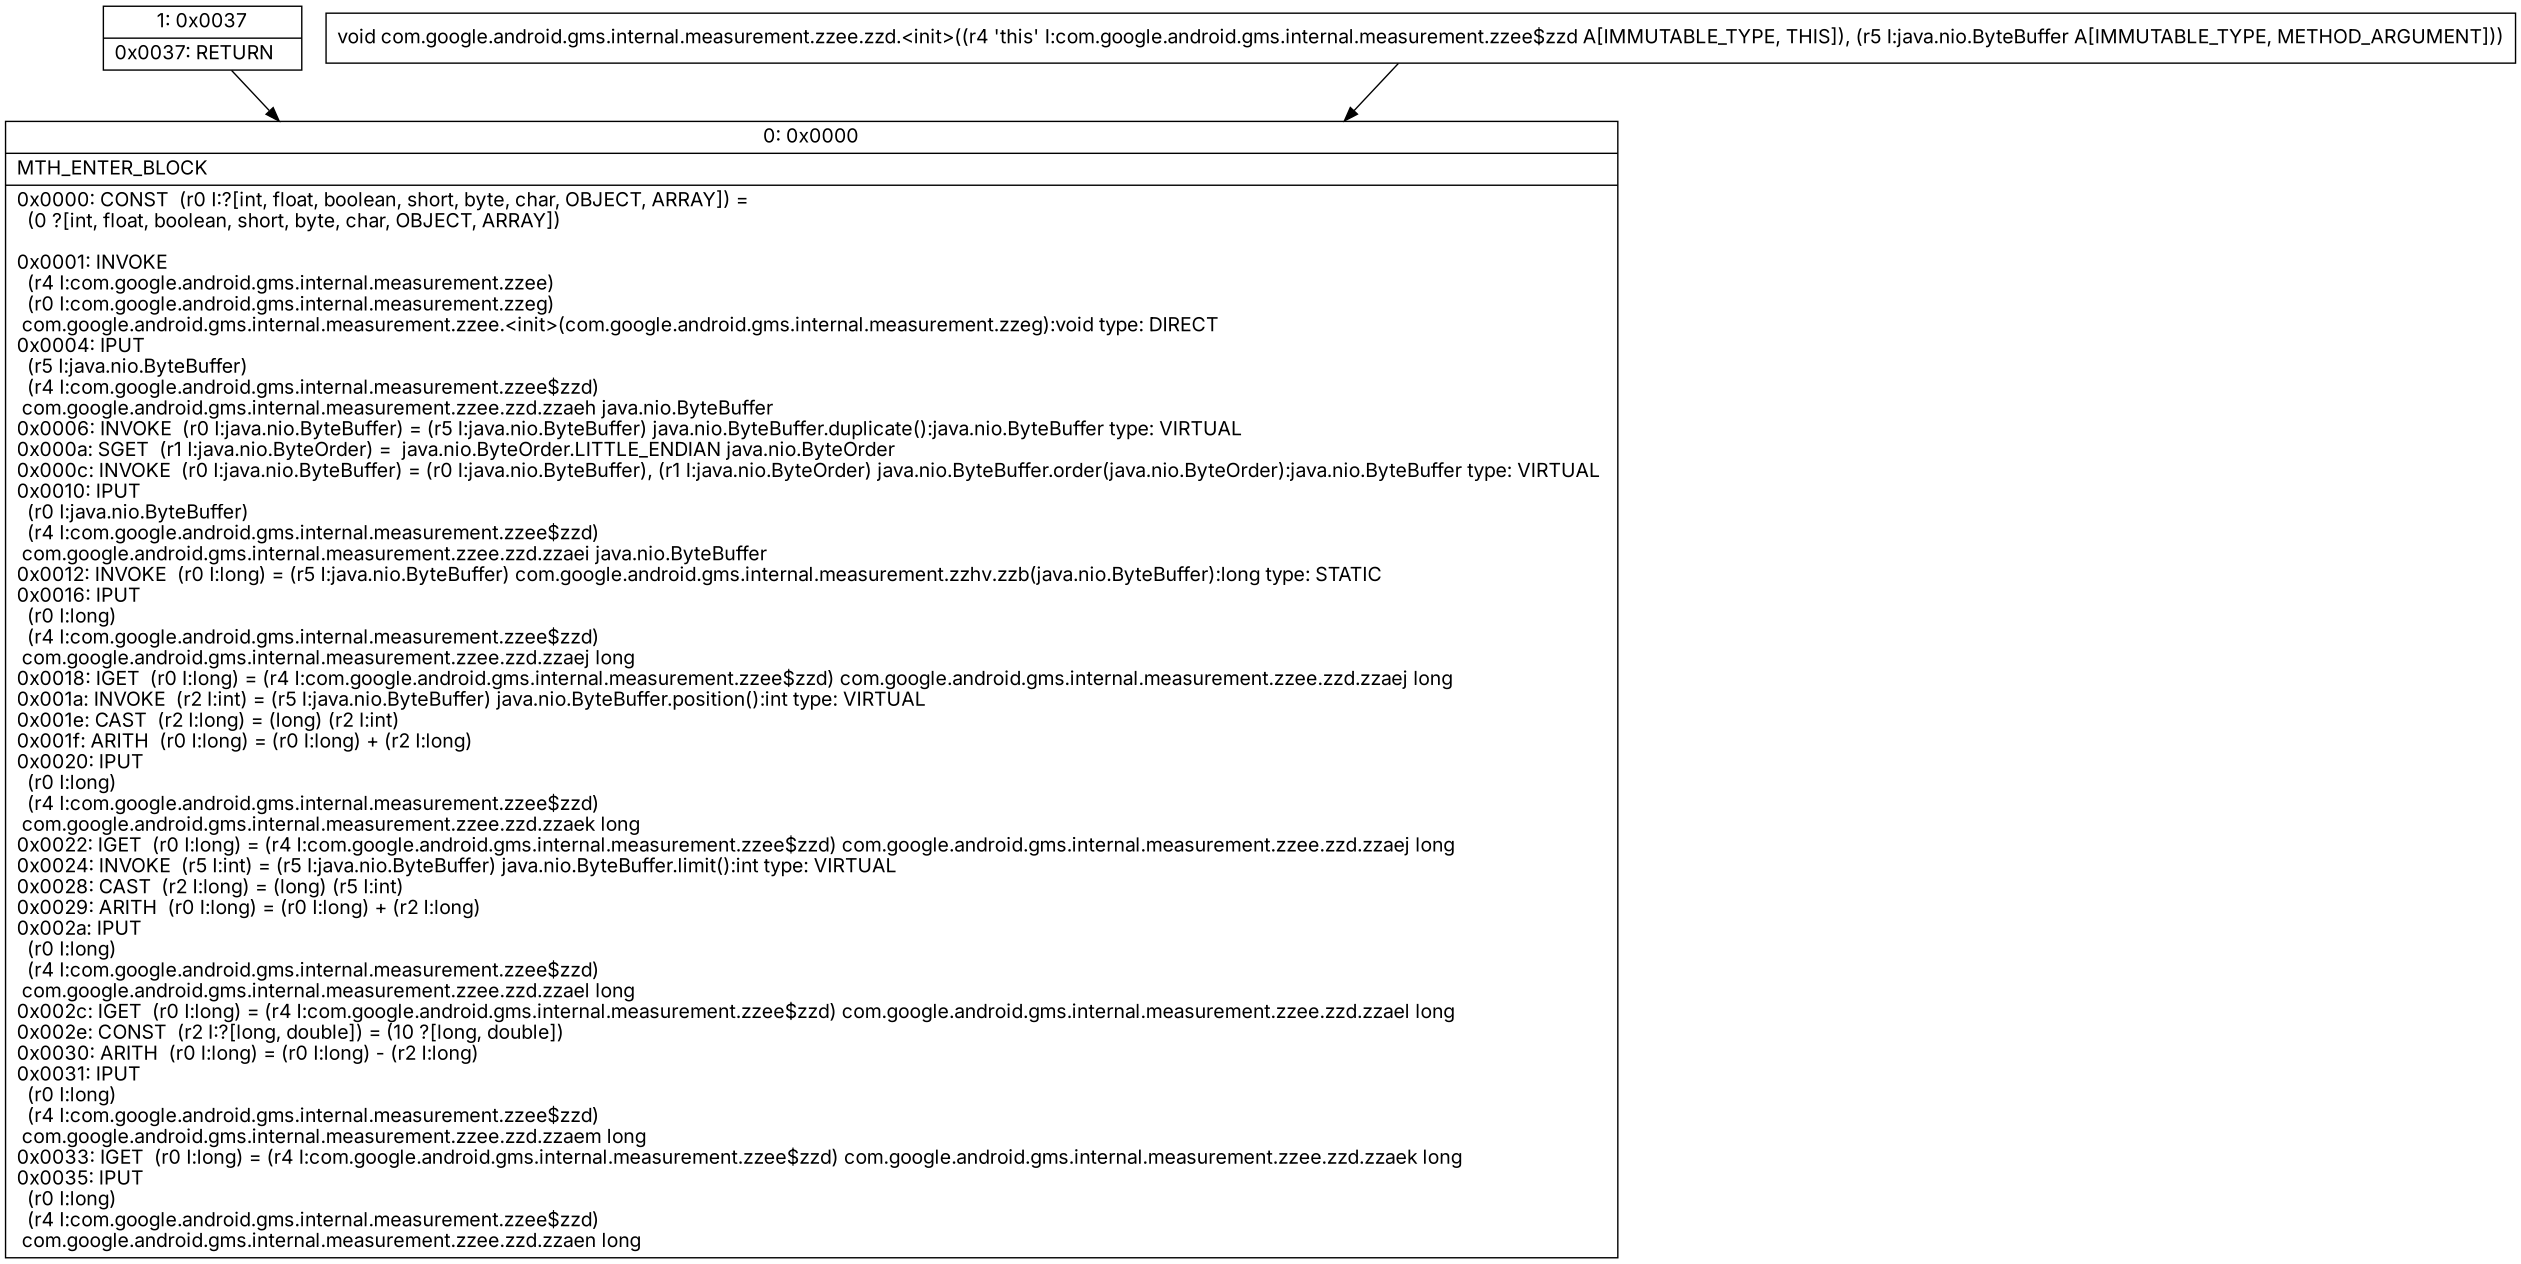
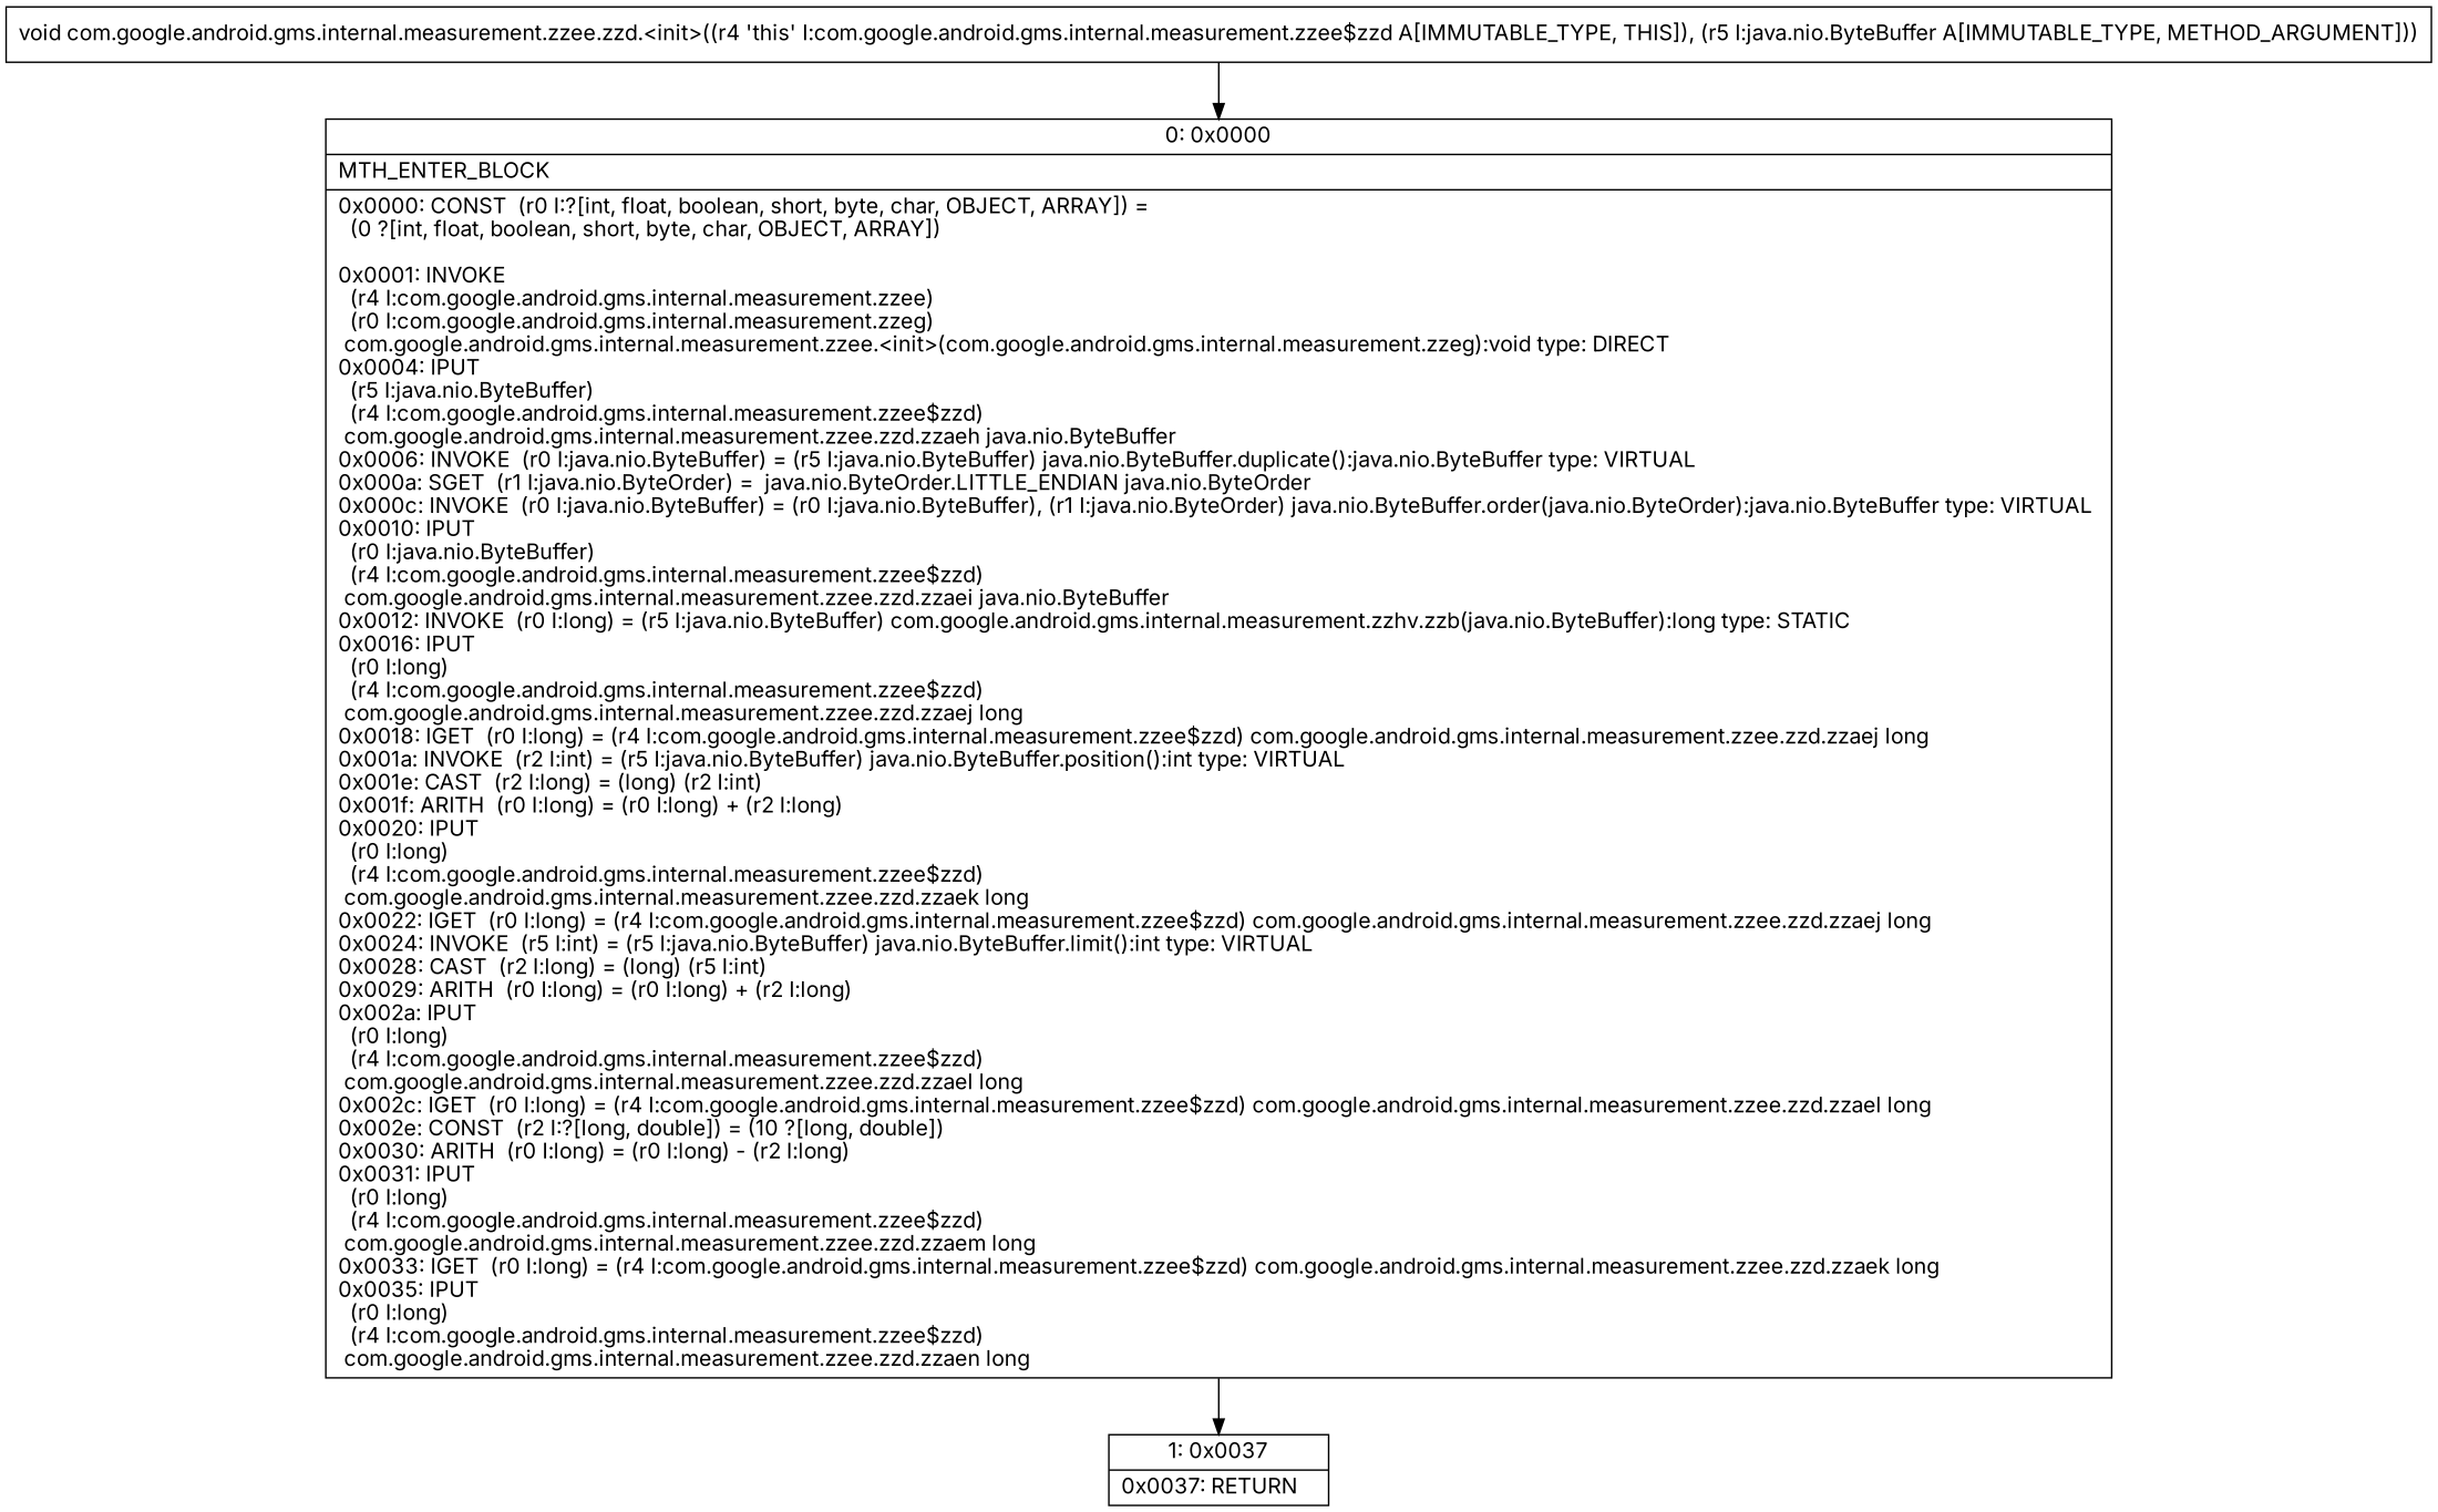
  digraph {
    fontname=Inter
    node [shape=record fontname=Inter]
    edge [fontname=Inter]
    n1 [label="{0\:\ 0x0000|MTH_ENTER_BLOCK\l|0x0000: CONST  (r0 I:?[int, float, boolean, short, byte, char, OBJECT, ARRAY]) = \l  (0 ?[int, float, boolean, short, byte, char, OBJECT, ARRAY])\l \l0x0001: INVOKE  \l  (r4 I:com.google.android.gms.internal.measurement.zzee)\l  (r0 I:com.google.android.gms.internal.measurement.zzeg)\l com.google.android.gms.internal.measurement.zzee.\<init\>(com.google.android.gms.internal.measurement.zzeg):void type: DIRECT \l0x0004: IPUT  \l  (r5 I:java.nio.ByteBuffer)\l  (r4 I:com.google.android.gms.internal.measurement.zzee$zzd)\l com.google.android.gms.internal.measurement.zzee.zzd.zzaeh java.nio.ByteBuffer \l0x0006: INVOKE  (r0 I:java.nio.ByteBuffer) = (r5 I:java.nio.ByteBuffer) java.nio.ByteBuffer.duplicate():java.nio.ByteBuffer type: VIRTUAL \l0x000a: SGET  (r1 I:java.nio.ByteOrder) =  java.nio.ByteOrder.LITTLE_ENDIAN java.nio.ByteOrder \l0x000c: INVOKE  (r0 I:java.nio.ByteBuffer) = (r0 I:java.nio.ByteBuffer), (r1 I:java.nio.ByteOrder) java.nio.ByteBuffer.order(java.nio.ByteOrder):java.nio.ByteBuffer type: VIRTUAL \l0x0010: IPUT  \l  (r0 I:java.nio.ByteBuffer)\l  (r4 I:com.google.android.gms.internal.measurement.zzee$zzd)\l com.google.android.gms.internal.measurement.zzee.zzd.zzaei java.nio.ByteBuffer \l0x0012: INVOKE  (r0 I:long) = (r5 I:java.nio.ByteBuffer) com.google.android.gms.internal.measurement.zzhv.zzb(java.nio.ByteBuffer):long type: STATIC \l0x0016: IPUT  \l  (r0 I:long)\l  (r4 I:com.google.android.gms.internal.measurement.zzee$zzd)\l com.google.android.gms.internal.measurement.zzee.zzd.zzaej long \l0x0018: IGET  (r0 I:long) = (r4 I:com.google.android.gms.internal.measurement.zzee$zzd) com.google.android.gms.internal.measurement.zzee.zzd.zzaej long \l0x001a: INVOKE  (r2 I:int) = (r5 I:java.nio.ByteBuffer) java.nio.ByteBuffer.position():int type: VIRTUAL \l0x001e: CAST  (r2 I:long) = (long) (r2 I:int) \l0x001f: ARITH  (r0 I:long) = (r0 I:long) + (r2 I:long) \l0x0020: IPUT  \l  (r0 I:long)\l  (r4 I:com.google.android.gms.internal.measurement.zzee$zzd)\l com.google.android.gms.internal.measurement.zzee.zzd.zzaek long \l0x0022: IGET  (r0 I:long) = (r4 I:com.google.android.gms.internal.measurement.zzee$zzd) com.google.android.gms.internal.measurement.zzee.zzd.zzaej long \l0x0024: INVOKE  (r5 I:int) = (r5 I:java.nio.ByteBuffer) java.nio.ByteBuffer.limit():int type: VIRTUAL \l0x0028: CAST  (r2 I:long) = (long) (r5 I:int) \l0x0029: ARITH  (r0 I:long) = (r0 I:long) + (r2 I:long) \l0x002a: IPUT  \l  (r0 I:long)\l  (r4 I:com.google.android.gms.internal.measurement.zzee$zzd)\l com.google.android.gms.internal.measurement.zzee.zzd.zzael long \l0x002c: IGET  (r0 I:long) = (r4 I:com.google.android.gms.internal.measurement.zzee$zzd) com.google.android.gms.internal.measurement.zzee.zzd.zzael long \l0x002e: CONST  (r2 I:?[long, double]) = (10 ?[long, double]) \l0x0030: ARITH  (r0 I:long) = (r0 I:long) \- (r2 I:long) \l0x0031: IPUT  \l  (r0 I:long)\l  (r4 I:com.google.android.gms.internal.measurement.zzee$zzd)\l com.google.android.gms.internal.measurement.zzee.zzd.zzaem long \l0x0033: IGET  (r0 I:long) = (r4 I:com.google.android.gms.internal.measurement.zzee$zzd) com.google.android.gms.internal.measurement.zzee.zzd.zzaek long \l0x0035: IPUT  \l  (r0 I:long)\l  (r4 I:com.google.android.gms.internal.measurement.zzee$zzd)\l com.google.android.gms.internal.measurement.zzee.zzd.zzaen long \l}"]
    n2 [label="{1\:\ 0x0037|0x0037: RETURN   \l}"]
    n3 [label="{void com.google.android.gms.internal.measurement.zzee.zzd.\<init\>((r4 'this' I:com.google.android.gms.internal.measurement.zzee$zzd A[IMMUTABLE_TYPE, THIS]), (r5 I:java.nio.ByteBuffer A[IMMUTABLE_TYPE, METHOD_ARGUMENT])) }"]
-   n2 -> n1
+   n1 -> n2
    n3 -> n1
  }
